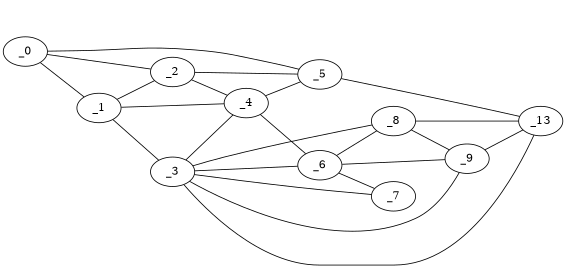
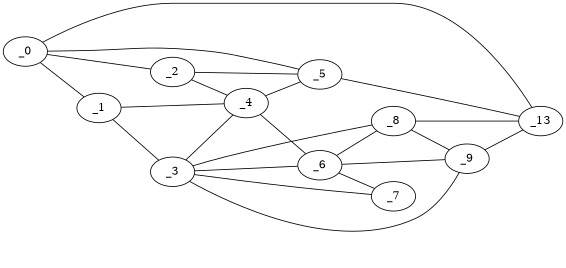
  graph {
    rankdir=LR
    node [x=29 y=53]
    edge [valence=2]
    _0 [x=5 y=54]
    _1 [x=12 y=44]
    _2 [x=19]
    _5 [x=30 y=57]
    n5 [label=_13 x=125 y=80]
    _3 [y=38]
    _4 [y=49]
    _6 [x=39]
    _9 [x=113 y=74]
    _7 [x=50 y=42]
    _8 [x=106 y=65]
    _0 -- _1 [valence=1]
    _0 -- _2
    _0 -- _5 [valence=1]
-   _3 -- n5 [valence=1]
-   _1 -- _2
+   _0 -- n5 [valence=1]
    _1 -- _3 [valence=1]
    _1 -- _4 [valence=1]
    _2 -- _5
    _2 -- _4
    _5 -- n5
    _3 -- _4 [valence=1]
    _3 -- _6
    _3 -- _9
    _3 -- _7 [valence=1]
    _3 -- _8 [valence=1]
    _4 -- _5 [valence=1]
    _4 -- _6
    _6 -- _9
    _6 -- _7
    _6 -- _8
    _9 -- n5
    _8 -- n5 [valence=1]
    _8 -- _9
  }
